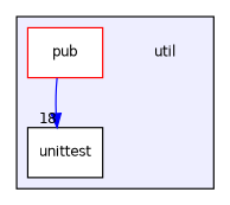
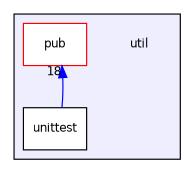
  digraph {
    compound=true
    node [fontname=Helvetica fontsize=10 shape=box fillcolor=white style=filled]
    n1 [label=util shape=plaintext fillcolor="" style=""]
    n2 [color=red label=pub]
    n3 [label=unittest]
    subgraph cluster_1 {
      bgcolor="#eeeeff"
      pencolor=black
      n1
      n2
      n3
    }
-   n2 -> n3 [headlabel=18 labeldistance=1.5 labelfontname=Helvetica labelfontsize=10 color=blue]
+   n3 -> n2 [headlabel=18 labeldistance=1.5 labelfontname=Helvetica labelfontsize=10 color=blue]
  }
